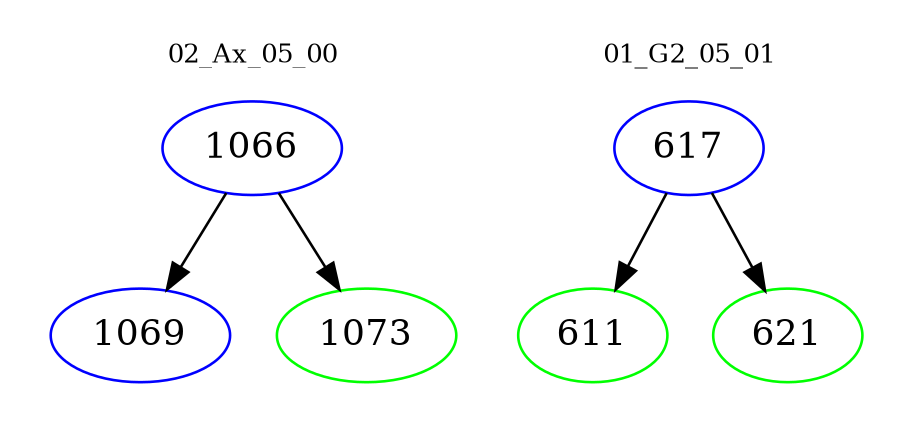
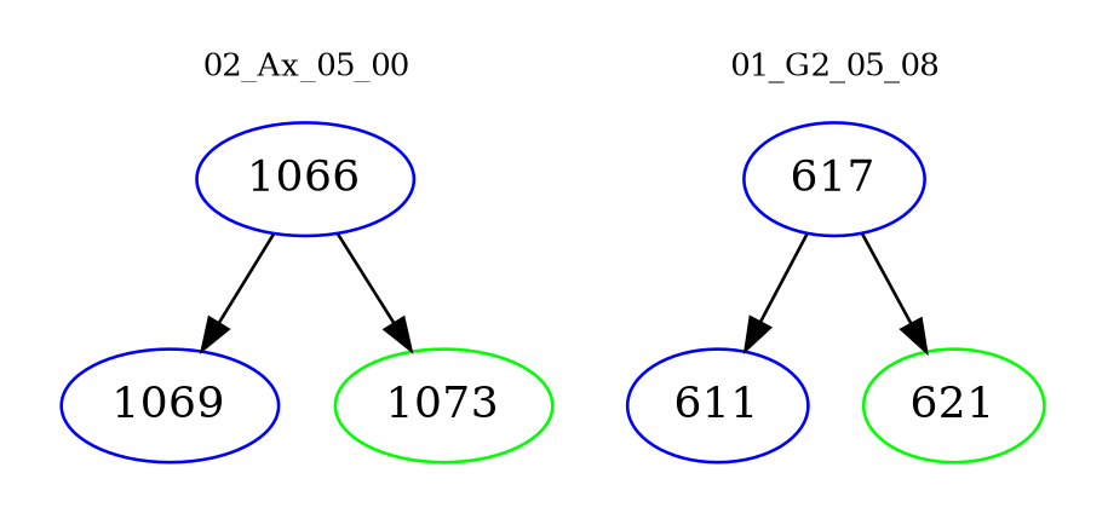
  digraph {
    node [color=blue]
    edge [color=black]
    n1 [label=1066]
    n2 [label=1069]
    n3 [color=green label=1073]
    n4 [label=617]
-   n5 [color=green label=611]
+   n5 [label=611]
    n6 [color=green label=621]
    subgraph cluster_1 {
      color=white
      fontsize=10
      label="02_Ax_05_00"
      n1
      n2
      n3
    }
    subgraph cluster_2 {
      color=white
      fontsize=10
-     label="01_G2_05_01"
+     label="01_G2_05_08"
      n4
      n5
      n6
    }
    n1 -> n2
    n1 -> n3
    n4 -> n5
    n4 -> n6
  }
